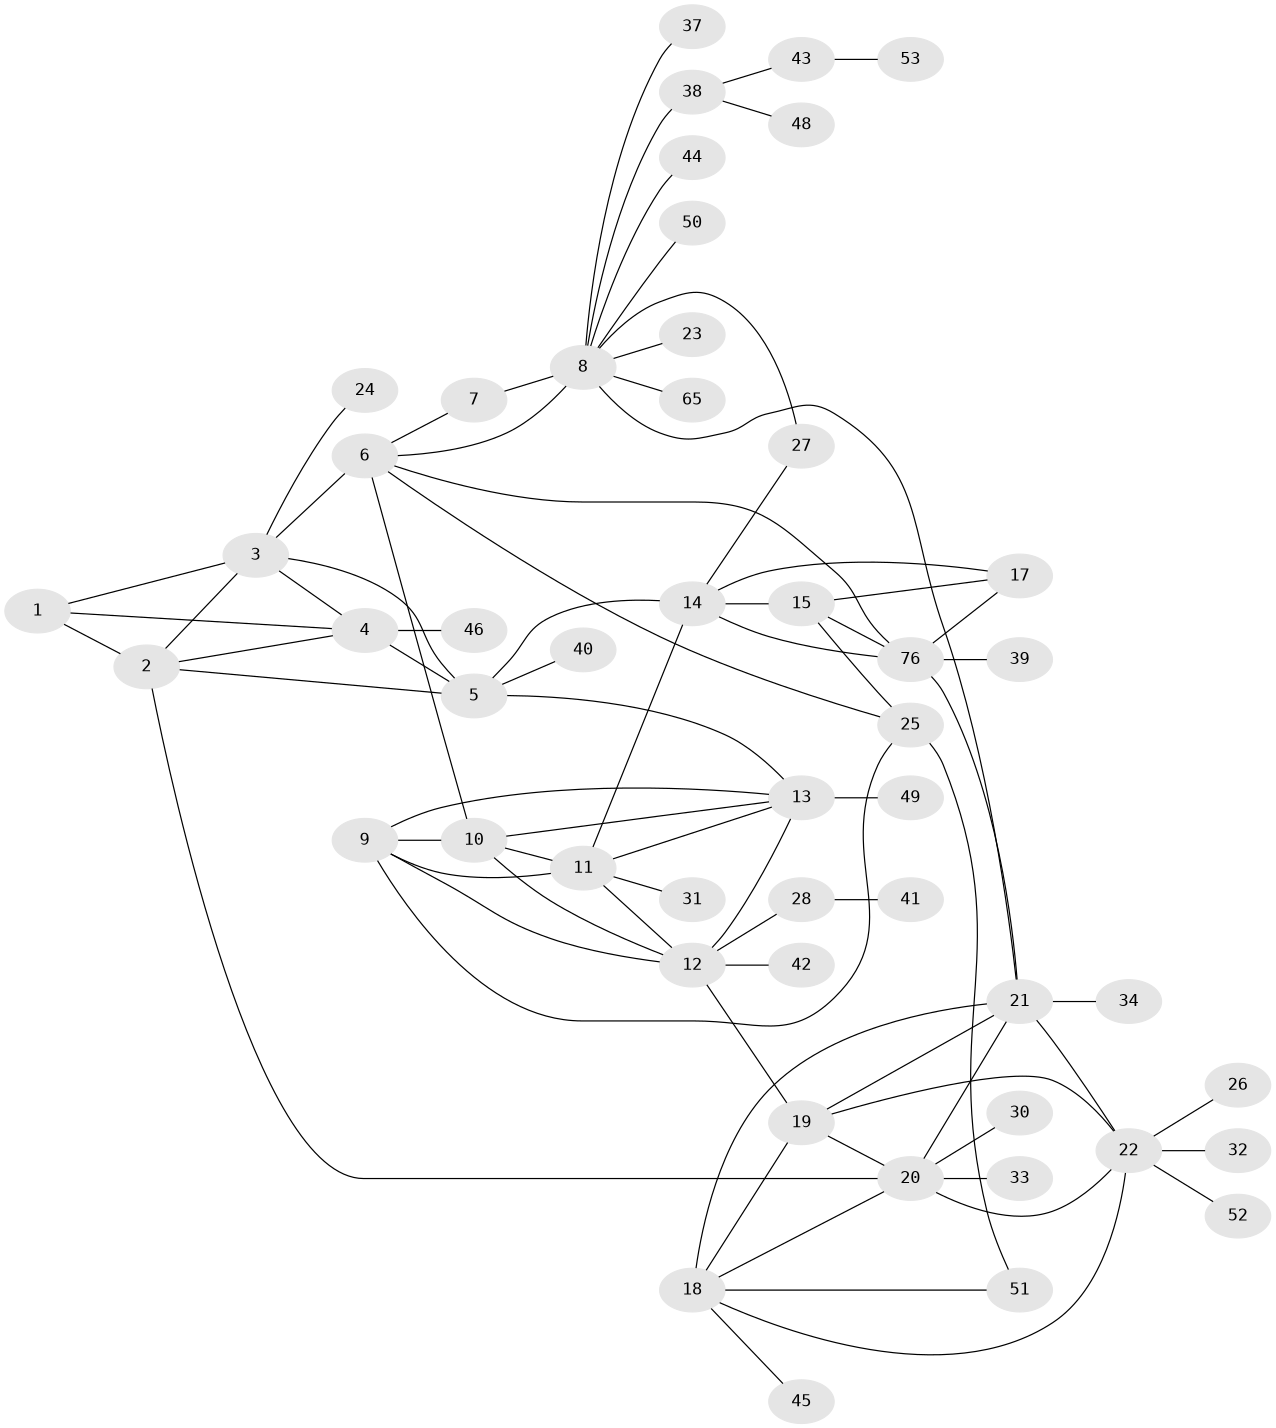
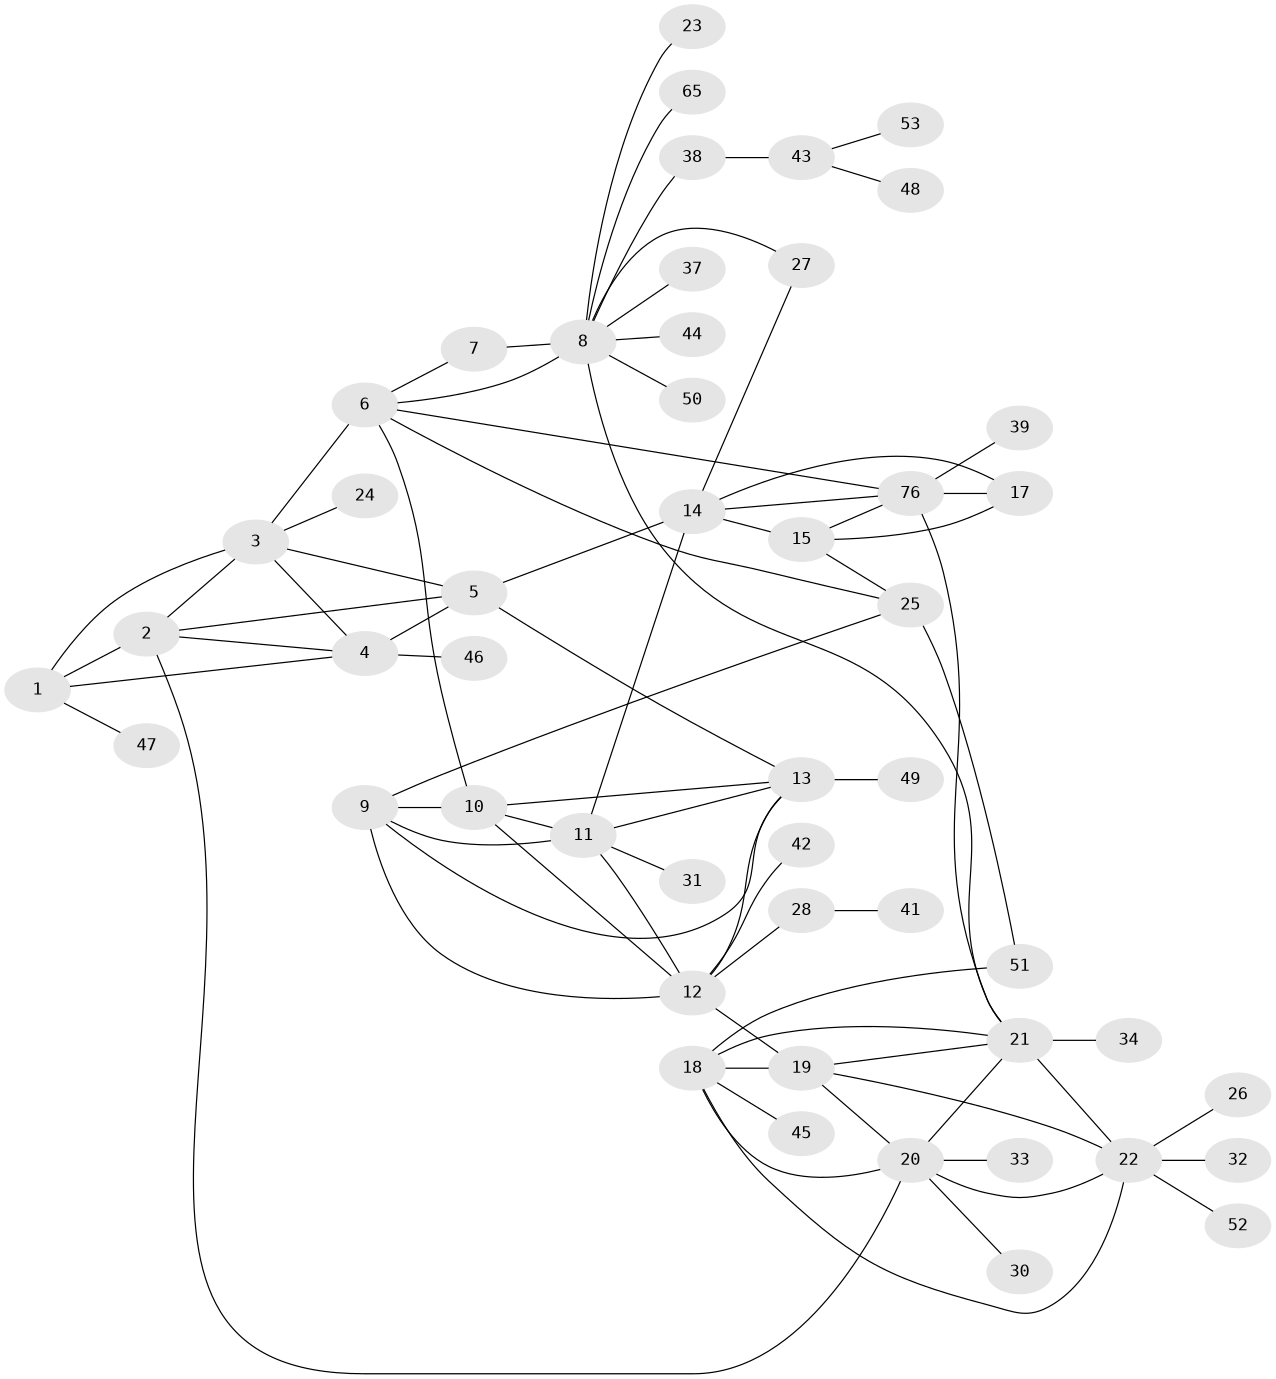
  graph {
    fontname="DejaVu Sans Mono"
    rankdir=LR
    node [color=gray90 fontname="DejaVu Sans Mono" style=filled]
    edge [fontname="DejaVu Sans Mono" weight=1.0]
    1
    2
    3
    4
+   47
    5
    20
    6
    24
    46
    13
    14
-   40
    21
    22
    30
    33
    7
    8
    10
    n21 [label=76]
    25
    49
    27
    15
    17
    23
    n28 [label=65]
    37
    38
    44
    50
    11
    12
    39
    51
    34
    43
    48
    9
    31
    19
    28
    42
    41
    18
    45
    26
    32
    52
    53
    1 -- 2
    1 -- 3
    1 -- 4
+   1 -- 47 [weight=2.0]
    2 -- 3
    2 -- 4
    2 -- 5
    2 -- 20
    3 -- 4
    3 -- 5
    3 -- 6
    3 -- 24
    4 -- 5
    4 -- 46
    5 -- 13
    5 -- 14
-   5 -- 40
    20 -- 21
    20 -- 22
    20 -- 30
    20 -- 33 [weight=3.0]
    6 -- 7 [weight=4.0]
    6 -- 8 [weight=3.0]
    6 -- 10
    6 -- n21
    6 -- 25
    13 -- 49 [weight=2.0]
    14 -- n21 [weight=2.0]
    14 -- 27
    14 -- 15
    14 -- 17
    21 -- 22
    21 -- 34
    22 -- 26
    22 -- 32
    22 -- 52
    7 -- 8
    8 -- 21
    8 -- 27
    8 -- 23
    8 -- n28
    8 -- 37
    8 -- 38
    8 -- 44
    8 -- 50
    10 -- 13
    10 -- 11
    10 -- 12
    n21 -- 21
    n21 -- 17 [weight=2.0]
    n21 -- 39
    25 -- 51
    15 -- n21 [weight=2.0]
    15 -- 25 [weight=2.0]
    15 -- 17
    38 -- 43
-   38 -- 48
+   43 -- 48
    11 -- 13
    11 -- 14
    11 -- 12
    11 -- 31 [weight=3.0]
    12 -- 13
    12 -- 19
    12 -- 28
    12 -- 42 [weight=2.0]
    43 -- 53
    9 -- 13
    9 -- 10 [weight=4.0]
    9 -- 25
    9 -- 11
    9 -- 12
    19 -- 20
    19 -- 21
    19 -- 22
    28 -- 41
    18 -- 20
    18 -- 21
    18 -- 22
    18 -- 51 [weight=2.0]
    18 -- 19
    18 -- 45
  }
